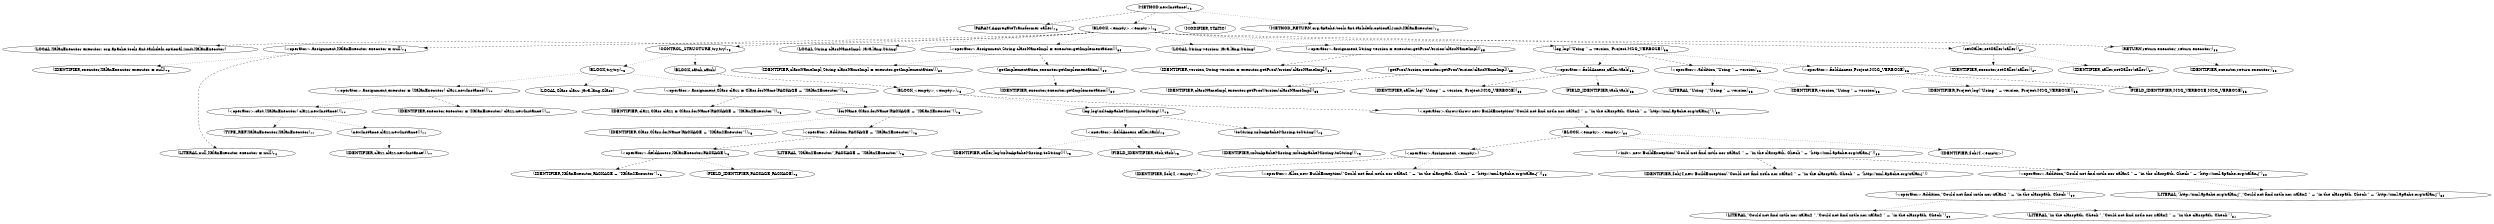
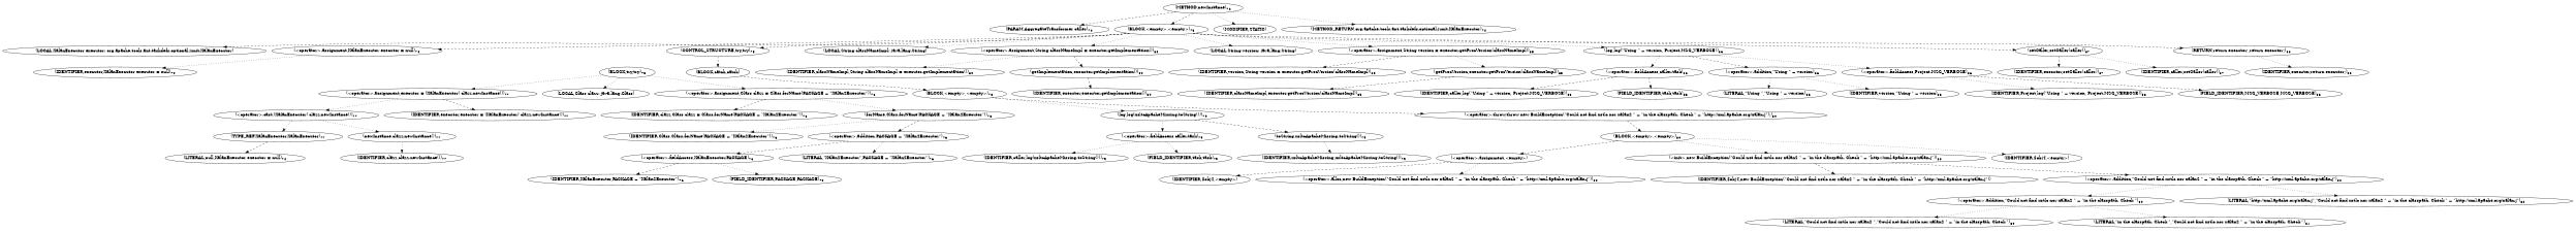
  digraph {
    edge [style=dotted]
    n1 [label=<(METHOD,newInstance)<SUB>72</SUB>>]
    n2 [label=<(PARAM,AggregateTransformer caller)<SUB>72</SUB>>]
    n3 [label=<(BLOCK,&lt;empty&gt;,&lt;empty&gt;)<SUB>73</SUB>>]
    n4 [label=<(MODIFIER,STATIC)>]
    n5 [label=<(METHOD_RETURN,org.apache.tools.ant.taskdefs.optional.junit.XalanExecutor)<SUB>72</SUB>>]
    n6 [label=<(LOCAL,XalanExecutor executor: org.apache.tools.ant.taskdefs.optional.junit.XalanExecutor)>]
    n7 [label=<(&lt;operator&gt;.assignment,XalanExecutor executor = null)<SUB>74</SUB>>]
    n8 [label=<(CONTROL_STRUCTURE,try,try)<SUB>75</SUB>>]
    n9 [label=<(LOCAL,String classNameImpl: java.lang.String)>]
    n10 [label=<(&lt;operator&gt;.assignment,String classNameImpl = executor.getImplementation())<SUB>84</SUB>>]
    n11 [label=<(LOCAL,String version: java.lang.String)>]
    n12 [label=<(&lt;operator&gt;.assignment,String version = executor.getProcVersion(classNameImpl))<SUB>85</SUB>>]
    n13 [label=<(log,log(&quot;Using &quot; + version, Project.MSG_VERBOSE))<SUB>86</SUB>>]
    n14 [label=<(setCaller,setCaller(caller))<SUB>87</SUB>>]
    n15 [label=<(RETURN,return executor;,return executor;)<SUB>88</SUB>>]
    n16 [label=<(IDENTIFIER,executor,XalanExecutor executor = null)<SUB>74</SUB>>]
    n17 [label=<(LITERAL,null,XalanExecutor executor = null)<SUB>74</SUB>>]
    n18 [label=<(BLOCK,try,try)<SUB>75</SUB>>]
    n19 [label=<(BLOCK,catch,catch)>]
    n20 [label=<(IDENTIFIER,classNameImpl,String classNameImpl = executor.getImplementation())<SUB>84</SUB>>]
    n21 [label=<(getImplementation,executor.getImplementation())<SUB>84</SUB>>]
    n22 [label=<(IDENTIFIER,version,String version = executor.getProcVersion(classNameImpl))<SUB>85</SUB>>]
    n23 [label=<(getProcVersion,executor.getProcVersion(classNameImpl))<SUB>85</SUB>>]
    n24 [label=<(&lt;operator&gt;.fieldAccess,caller.task)<SUB>86</SUB>>]
    n25 [label=<(&lt;operator&gt;.addition,&quot;Using &quot; + version)<SUB>86</SUB>>]
    n26 [label=<(&lt;operator&gt;.fieldAccess,Project.MSG_VERBOSE)<SUB>86</SUB>>]
    n27 [label=<(IDENTIFIER,executor,setCaller(caller))<SUB>87</SUB>>]
    n28 [label=<(IDENTIFIER,caller,setCaller(caller))<SUB>87</SUB>>]
    n29 [label=<(IDENTIFIER,executor,return executor;)<SUB>88</SUB>>]
    n30 [label=<(LOCAL,Class clazz: java.lang.Class)>]
    n31 [label=<(&lt;operator&gt;.assignment,Class clazz = Class.forName(PACKAGE + &quot;Xalan2Executor&quot;))<SUB>76</SUB>>]
    n32 [label=<(&lt;operator&gt;.assignment,executor = (XalanExecutor) clazz.newInstance())<SUB>77</SUB>>]
    n33 [label=<(BLOCK,&lt;empty&gt;,&lt;empty&gt;)<SUB>78</SUB>>]
    n34 [label=<(IDENTIFIER,clazz,Class clazz = Class.forName(PACKAGE + &quot;Xalan2Executor&quot;))<SUB>76</SUB>>]
    n35 [label=<(forName,Class.forName(PACKAGE + &quot;Xalan2Executor&quot;))<SUB>76</SUB>>]
    n36 [label=<(IDENTIFIER,executor,executor = (XalanExecutor) clazz.newInstance())<SUB>77</SUB>>]
    n37 [label=<(&lt;operator&gt;.cast,(XalanExecutor) clazz.newInstance())<SUB>77</SUB>>]
    n38 [label=<(IDENTIFIER,Class,Class.forName(PACKAGE + &quot;Xalan2Executor&quot;))<SUB>76</SUB>>]
    n39 [label=<(&lt;operator&gt;.addition,PACKAGE + &quot;Xalan2Executor&quot;)<SUB>76</SUB>>]
    n40 [label=<(&lt;operator&gt;.fieldAccess,XalanExecutor.PACKAGE)<SUB>76</SUB>>]
    n41 [label=<(LITERAL,&quot;Xalan2Executor&quot;,PACKAGE + &quot;Xalan2Executor&quot;)<SUB>76</SUB>>]
    n42 [label=<(IDENTIFIER,XalanExecutor,PACKAGE + &quot;Xalan2Executor&quot;)<SUB>76</SUB>>]
    n43 [label=<(FIELD_IDENTIFIER,PACKAGE,PACKAGE)<SUB>70</SUB>>]
    n44 [label=<(TYPE_REF,XalanExecutor,XalanExecutor)<SUB>77</SUB>>]
    n45 [label=<(newInstance,clazz.newInstance())<SUB>77</SUB>>]
    n46 [label=<(IDENTIFIER,clazz,clazz.newInstance())<SUB>77</SUB>>]
    n47 [label=<(log,log(xsltcApacheMissing.toString()))<SUB>79</SUB>>]
    n48 [label=<(&lt;operator&gt;.throw,throw new BuildException(&quot;Could not find xstlc nor xalan2 &quot; + &quot;in the classpath. Check &quot; + &quot;http://xml.apache.org/xalan-j&quot;);)<SUB>80</SUB>>]
    n49 [label=<(&lt;operator&gt;.fieldAccess,caller.task)<SUB>79</SUB>>]
    n50 [label=<(toString,xsltcApacheMissing.toString())<SUB>79</SUB>>]
    n51 [label=<(BLOCK,&lt;empty&gt;,&lt;empty&gt;)<SUB>80</SUB>>]
    n52 [label=<(IDENTIFIER,caller,log(xsltcApacheMissing.toString()))<SUB>79</SUB>>]
    n53 [label=<(FIELD_IDENTIFIER,task,task)<SUB>79</SUB>>]
    n54 [label=<(IDENTIFIER,xsltcApacheMissing,xsltcApacheMissing.toString())<SUB>79</SUB>>]
    n55 [label=<(&lt;operator&gt;.assignment,&lt;empty&gt;)>]
    n56 [label=<(&lt;init&gt;,new BuildException(&quot;Could not find xstlc nor xalan2 &quot; + &quot;in the classpath. Check &quot; + &quot;http://xml.apache.org/xalan-j&quot;))<SUB>80</SUB>>]
    n57 [label=<(IDENTIFIER,$obj4,&lt;empty&gt;)>]
    n58 [label=<(IDENTIFIER,$obj4,&lt;empty&gt;)>]
    n59 [label=<(&lt;operator&gt;.alloc,new BuildException(&quot;Could not find xstlc nor xalan2 &quot; + &quot;in the classpath. Check &quot; + &quot;http://xml.apache.org/xalan-j&quot;))<SUB>80</SUB>>]
    n60 [label=<(IDENTIFIER,$obj4,new BuildException(&quot;Could not find xstlc nor xalan2 &quot; + &quot;in the classpath. Check &quot; + &quot;http://xml.apache.org/xalan-j&quot;))>]
    n61 [label=<(&lt;operator&gt;.addition,&quot;Could not find xstlc nor xalan2 &quot; + &quot;in the classpath. Check &quot; + &quot;http://xml.apache.org/xalan-j&quot;)<SUB>80</SUB>>]
    n62 [label=<(&lt;operator&gt;.addition,&quot;Could not find xstlc nor xalan2 &quot; + &quot;in the classpath. Check &quot;)<SUB>80</SUB>>]
    n63 [label=<(LITERAL,&quot;http://xml.apache.org/xalan-j&quot;,&quot;Could not find xstlc nor xalan2 &quot; + &quot;in the classpath. Check &quot; + &quot;http://xml.apache.org/xalan-j&quot;)<SUB>82</SUB>>]
    n64 [label=<(LITERAL,&quot;Could not find xstlc nor xalan2 &quot;,&quot;Could not find xstlc nor xalan2 &quot; + &quot;in the classpath. Check &quot;)<SUB>80</SUB>>]
    n65 [label=<(LITERAL,&quot;in the classpath. Check &quot;,&quot;Could not find xstlc nor xalan2 &quot; + &quot;in the classpath. Check &quot;)<SUB>81</SUB>>]
    n66 [label=<(IDENTIFIER,executor,executor.getImplementation())<SUB>84</SUB>>]
    n67 [label=<(IDENTIFIER,classNameImpl,executor.getProcVersion(classNameImpl))<SUB>85</SUB>>]
    n68 [label=<(IDENTIFIER,caller,log(&quot;Using &quot; + version, Project.MSG_VERBOSE))<SUB>86</SUB>>]
    n69 [label=<(FIELD_IDENTIFIER,task,task)<SUB>86</SUB>>]
    n70 [label=<(LITERAL,&quot;Using &quot;,&quot;Using &quot; + version)<SUB>86</SUB>>]
    n71 [label=<(IDENTIFIER,version,&quot;Using &quot; + version)<SUB>86</SUB>>]
    n72 [label=<(IDENTIFIER,Project,log(&quot;Using &quot; + version, Project.MSG_VERBOSE))<SUB>86</SUB>>]
    n73 [label=<(FIELD_IDENTIFIER,MSG_VERBOSE,MSG_VERBOSE)<SUB>86</SUB>>]
    n1 -> n2 [style=dashed]
    n1 -> n3 [style=dashed]
    n1 -> n4
    n1 -> n5
    n3 -> n6 [style=dashed]
    n3 -> n7 [style=dashed]
    n3 -> n8 [style=dashed]
    n3 -> n9
    n3 -> n10
    n3 -> n11
    n3 -> n12
    n3 -> n13
    n3 -> n14 [style=dashed]
    n3 -> n15 [style=dashed]
    n7 -> n16
-   n7 -> n17 [style=dashed]
-   n8 -> n18
+   n44 -> n17 [style=dashed]
    n8 -> n19 [style=dashed]
    n10 -> n20
    n10 -> n21 [style=dashed]
    n12 -> n22 [style=dashed]
    n12 -> n23
    n13 -> n24
    n13 -> n25 [style=dashed]
    n13 -> n26
    n14 -> n27 [style=dashed]
    n14 -> n28
    n15 -> n29
    n18 -> n30
    n18 -> n31
    n18 -> n32
    n19 -> n33 [style=dashed]
    n21 -> n66 [style=dashed]
    n23 -> n67 [style=dashed]
    n24 -> n68 [style=dashed]
    n24 -> n69 [style=dashed]
    n25 -> n70
    n25 -> n71
    n26 -> n72
    n26 -> n73 [style=dashed]
    n31 -> n34 [style=dashed]
    n31 -> n35
    n32 -> n36 [style=dashed]
    n32 -> n37
    n33 -> n47
    n33 -> n48 [style=dashed]
    n35 -> n38
    n35 -> n39 [style=dashed]
    n37 -> n44
    n37 -> n45
    n39 -> n40 [style=dashed]
    n39 -> n41
    n40 -> n42 [style=dashed]
    n40 -> n43
    n45 -> n46
    n47 -> n49
    n47 -> n50 [style=dashed]
    n48 -> n51 [style=dashed]
    n49 -> n52
    n49 -> n53
    n50 -> n54
    n51 -> n55 [style=dashed]
    n51 -> n56
    n51 -> n57
    n55 -> n58 [style=dashed]
    n55 -> n59
    n56 -> n60 [style=dashed]
    n56 -> n61 [style=dashed]
    n61 -> n62
    n61 -> n63
    n62 -> n64
    n62 -> n65
  }
